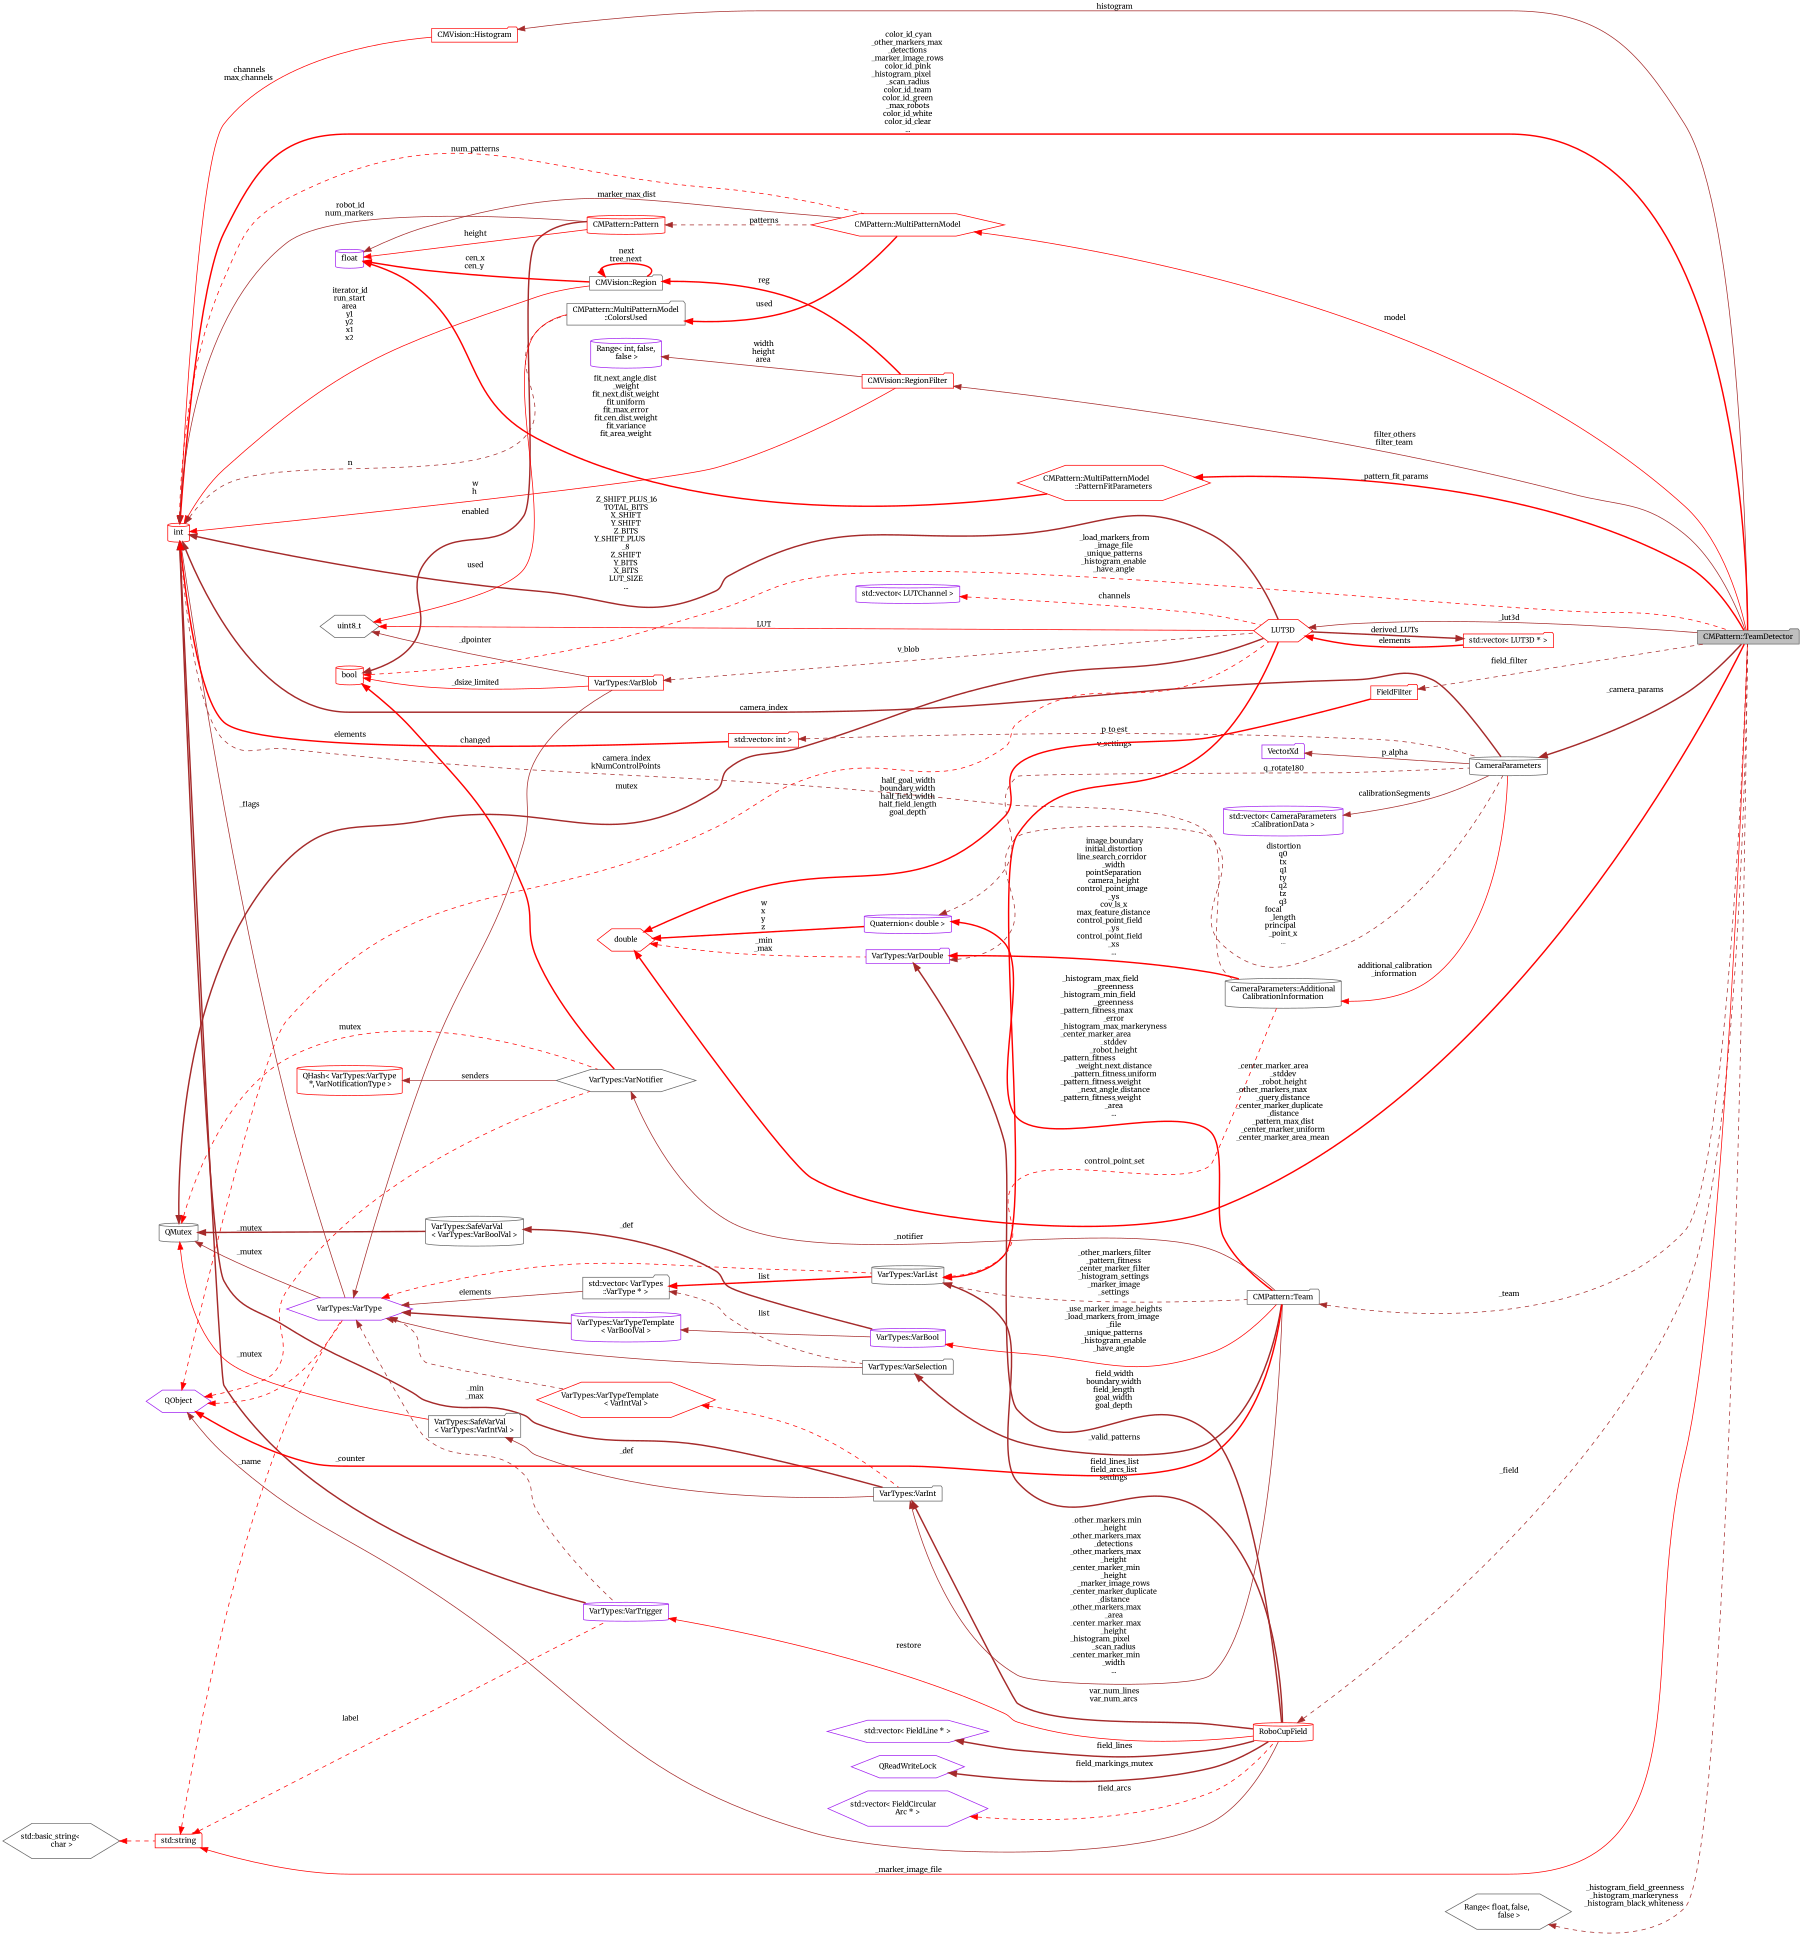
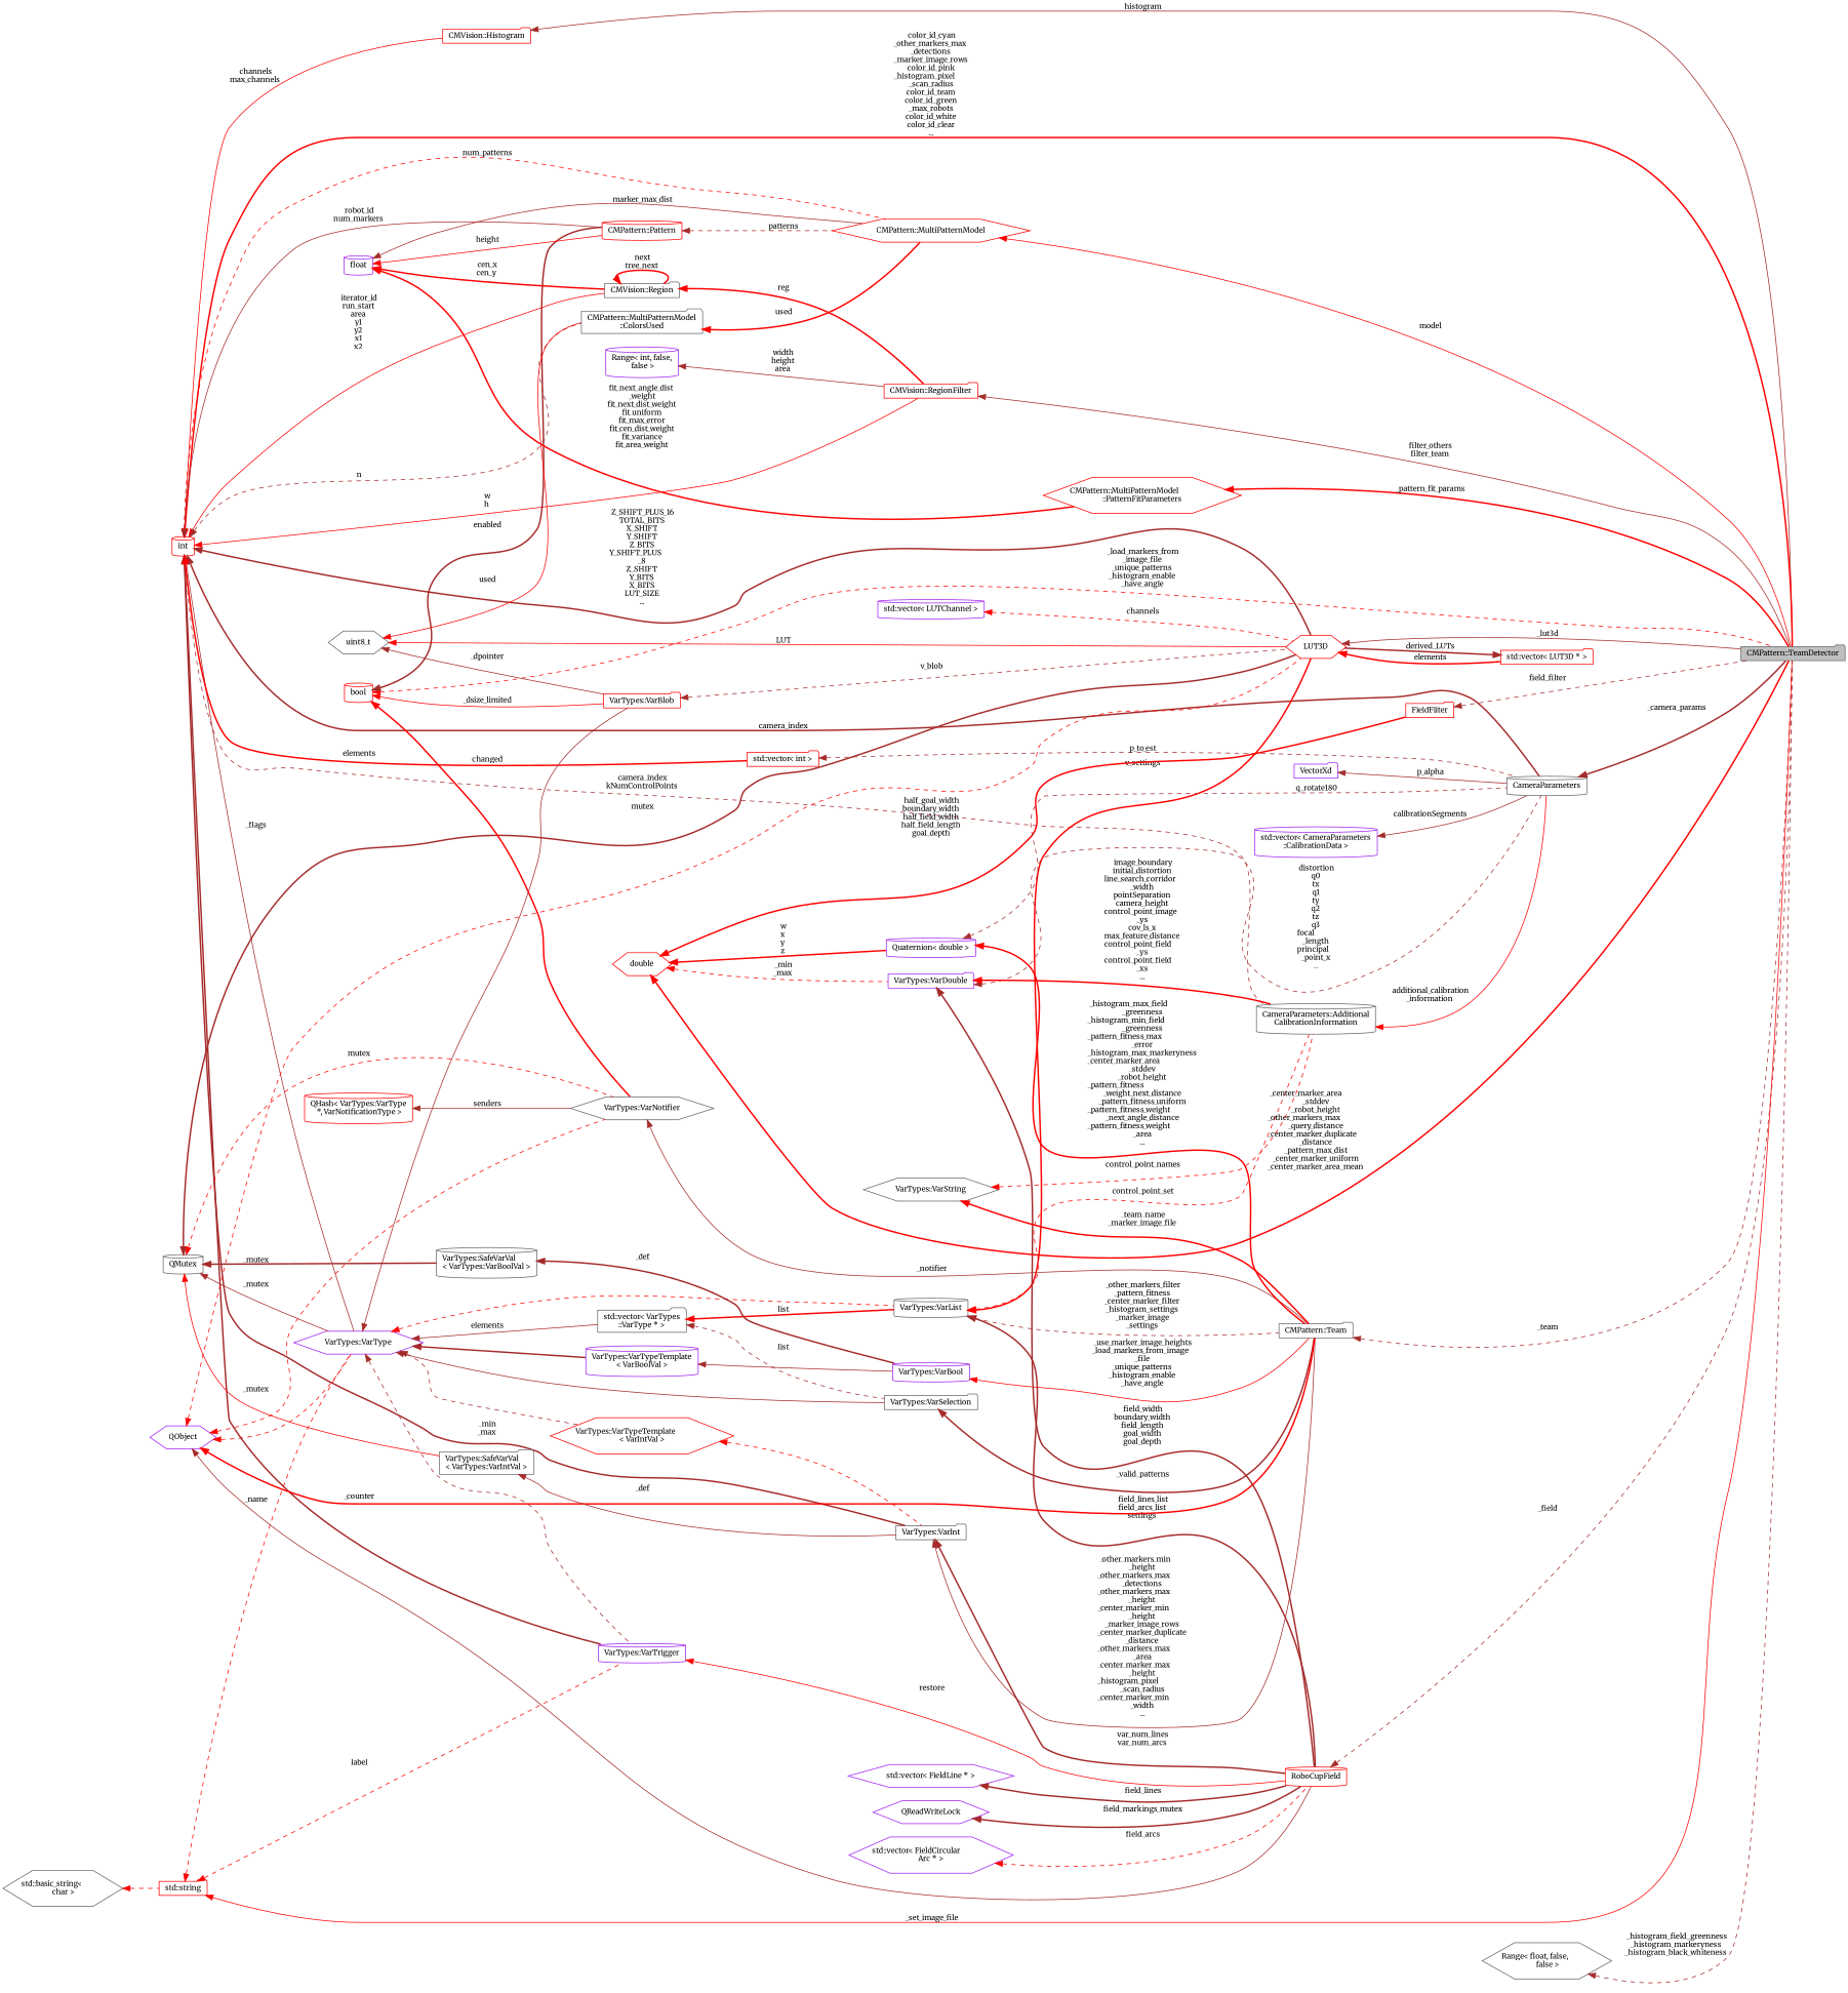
  digraph {
    fontname=Merriweather
    rankdir=LR
    node [color=gray40 fillcolor=white fontname=Merriweather fontsize=10 shape=cylinder style=filled]
    edge [color=brown dir=back fontname=Merriweather fontsize=10 labelfontname=Helvetica labelfontsize=10 style=bold]
    n1 [fillcolor=grey75 fontcolor=black height=0.2 label="CMPattern::TeamDetector" shape=folder width=0.4]
    n2 [color=red height=0.2 label="CMVision::Histogram" shape=folder width=0.4]
    n3 [color=red height=0.2 label=int width=0.4]
    n4 [color=purple height=0.2 label="VarTypes::VarType" shape=hexagon width=0.4]
    n5 [height=0.2 label="VarTypes::VarInt" shape=folder width=0.4]
    n6 [color=purple height=0.2 label="VarTypes::VarTrigger" width=0.4]
    n7 [height=0.2 label=CameraParameters width=0.4]
    n8 [height=0.2 label="CameraParameters::Additional\lCalibrationInformation" width=0.4]
    n9 [color=red height=0.2 label="std::vector\< int \>" shape=folder width=0.4]
    n10 [color=red height=0.2 label=LUT3D shape=hexagon width=0.4]
    n11 [color=red height=0.2 label="CMVision::RegionFilter" shape=folder width=0.4]
    n12 [height=0.2 label="CMVision::Region" shape=folder width=0.4]
    n13 [color=red height=0.2 label="CMPattern::MultiPatternModel" shape=hexagon width=0.4]
    n14 [height=0.2 label="CMPattern::MultiPatternModel\l::ColorsUsed" shape=folder width=0.4]
    n15 [color=red height=0.2 label="CMPattern::Pattern" width=0.4]
    n16 [height=0.2 label="VarTypes::VarList" width=0.4]
    n17 [height=0.2 label="std::vector\< VarTypes\l::VarType * \>" shape=folder width=0.4]
    n18 [color=red height=0.2 label="VarTypes::VarTypeTemplate\l\< VarIntVal \>" shape=hexagon width=0.4]
    n19 [color=purple height=0.2 label="VarTypes::VarTypeTemplate\l\< VarBoolVal \>" width=0.4]
    n20 [height=0.2 label="VarTypes::VarSelection" shape=folder width=0.4]
    n21 [color=red height=0.2 label="VarTypes::VarBlob" shape=folder width=0.4]
    n22 [height=0.2 label="CMPattern::Team" shape=folder width=0.4]
    n23 [color=red height=0.2 label=RoboCupField width=0.4]
    n24 [color=red height=0.2 label="std::vector\< LUT3D * \>" shape=folder width=0.4]
    n25 [color=purple height=0.2 label=QObject shape=hexagon width=0.4]
    n26 [height=0.2 label="VarTypes::VarNotifier" shape=hexagon width=0.4]
    n27 [color=purple height=0.2 label="VarTypes::VarBool" width=0.4]
    n28 [color=red height=0.2 label="std::string" shape=folder width=0.4]
    n29 [height=0.2 label="std::basic_string\<\l char \>" shape=hexagon width=0.4]
    n30 [height=0.2 label=QMutex width=0.4]
    n31 [height=0.2 label="VarTypes::SafeVarVal\l\< VarTypes::VarIntVal \>" shape=folder width=0.4]
    n32 [height=0.2 label="VarTypes::SafeVarVal\l\< VarTypes::VarBoolVal \>" width=0.4]
    n33 [color=red height=0.2 label="QHash\< VarTypes::VarType\l *, VarNotificationType \>" width=0.4]
    n34 [color=red height=0.2 label=bool width=0.4]
    n35 [color=purple height=0.2 label="VarTypes::VarDouble" shape=folder width=0.4]
    n36 [color=red height=0.2 label=double shape=hexagon width=0.4]
    n37 [color=red height=0.2 label=FieldFilter shape=folder width=0.4]
    n38 [color=purple height=0.2 label="Quaternion\< double \>" width=0.4]
+   n39 [height=0.2 label="VarTypes::VarString" shape=hexagon width=0.4]
    n40 [color=purple height=0.2 label="std::vector\< FieldCircular\lArc * \>" shape=hexagon width=0.4]
    n41 [color=purple height=0.2 label="std::vector\< FieldLine * \>" shape=hexagon width=0.4]
    n42 [color=purple height=0.2 label=QReadWriteLock shape=hexagon width=0.4]
    n43 [height=0.2 label="Range\< float, false,\l false \>" shape=hexagon width=0.4]
    n44 [color=purple height=0.2 label=VectorXd shape=folder width=0.4]
    n45 [color=purple height=0.2 label="std::vector\< CameraParameters\l::CalibrationData \>" width=0.4]
    n46 [height=0.2 label=uint8_t shape=hexagon width=0.4]
    n47 [color=purple height=0.2 label="std::vector\< LUTChannel \>" width=0.4]
    n48 [color=purple height=0.2 label="Range\< int, false,\l false \>" width=0.4]
    n49 [color=purple height=0.2 label=float width=0.4]
    n50 [color=red height=0.2 label="CMPattern::MultiPatternModel\l::PatternFitParameters" shape=hexagon width=0.4]
    n2 -> n1 [label=" histogram" style=solid]
    n3 -> n1 [color=red label=" color_id_cyan\n_other_markers_max\l_detections\n_marker_image_rows\ncolor_id_pink\n_histogram_pixel\l_scan_radius\ncolor_id_team\ncolor_id_green\n_max_robots\ncolor_id_white\ncolor_id_clear\n..."]
    n3 -> n2 [color=red label=" channels\nmax_channels" style=solid]
    n3 -> n4 [label=" _flags" style=solid]
    n3 -> n5 [label=" _min\n_max"]
    n3 -> n6 [label=" _counter"]
    n3 -> n7 [label=" camera_index"]
    n3 -> n8 [label=" camera_index\nkNumControlPoints" style=dashed]
    n3 -> n9 [color=red label=" elements"]
    n3 -> n10 [label=" Z_SHIFT_PLUS_16\nTOTAL_BITS\nX_SHIFT\nY_SHIFT\nZ_BITS\nY_SHIFT_PLUS\l_8\nZ_SHIFT\nY_BITS\nX_BITS\nLUT_SIZE\n..."]
    n3 -> n11 [color=red label=" w\nh" style=solid]
    n3 -> n12 [color=red label=" iterator_id\nrun_start\narea\ny1\ny2\nx1\nx2" style=solid]
    n3 -> n13 [color=red label=" num_patterns" style=dashed]
    n3 -> n14 [label=" n" style=dashed]
    n3 -> n15 [label=" robot_id\nnum_markers" style=solid]
    n4 -> n6 [style=dashed]
    n4 -> n16 [color=red style=dashed]
    n4 -> n17 [label=" elements" style=solid]
    n4 -> n18 [style=dashed]
    n4 -> n19
    n4 -> n20 [style=solid]
    n4 -> n21 [style=solid]
    n5 -> n22 [label=" _other_markers_min\l_height\n_other_markers_max\l_detections\n_other_markers_max\l_height\n_center_marker_min\l_height\n_marker_image_rows\n_center_marker_duplicate\l_distance\n_other_markers_max\l_area\n_center_marker_max\l_height\n_histogram_pixel\l_scan_radius\n_center_marker_min\l_width\n..." style=solid]
    n5 -> n23 [label=" var_num_lines\nvar_num_arcs"]
    n6 -> n23 [color=red label=" restore" style=solid]
    n7 -> n1 [label=" _camera_params"]
    n8 -> n7 [color=red label=" additional_calibration\l_information" style=solid]
    n9 -> n7 [label=" p_to_est" style=dashed]
    n10 -> n1 [label=" _lut3d" style=solid]
    n10 -> n24 [color=red label=" elements"]
    n11 -> n1 [label=" filter_others\nfilter_team" style=solid]
    n12 -> n11 [color=red label=" reg"]
    n12 -> n12 [color=red label=" next\ntree_next"]
    n13 -> n1 [color=red label=" model" style=solid]
    n14 -> n13 [color=red label=" used"]
    n15 -> n13 [label=" patterns" style=dashed]
    n16 -> n8 [color=red label=" control_point_set" style=dashed]
    n16 -> n10 [color=red label=" v_settings"]
    n16 -> n22 [label=" _other_markers_filter\n_pattern_fitness\n_center_marker_filter\n_histogram_settings\n_marker_image\n_settings" style=dashed]
    n16 -> n23 [label=" field_lines_list\nfield_arcs_list\nsettings"]
    n17 -> n16 [color=red label=" list"]
    n17 -> n20 [label=" list" style=dashed]
    n18 -> n5 [color=red style=dashed]
    n19 -> n27 [style=solid]
    n20 -> n22 [label=" _valid_patterns"]
    n21 -> n10 [label=" v_blob" style=dashed]
    n22 -> n1 [label=" _team" style=dashed]
    n23 -> n1 [label=" _field" style=dashed]
    n24 -> n10 [label=" derived_LUTs"]
    n25 -> n4 [color=red style=dashed]
    n25 -> n10 [color=red style=dashed]
    n25 -> n22 [color=red]
    n25 -> n23 [style=solid]
    n25 -> n26 [color=red style=dashed]
    n26 -> n22 [label=" _notifier" style=solid]
    n27 -> n22 [color=red label=" _use_marker_image_heights\n_load_markers_from_image\l_file\n_unique_patterns\n_histogram_enable\n_have_angle" style=solid]
-   n28 -> n1 [color=red label=" _marker_image_file" style=solid]
+   n28 -> n1 [color=red label=" _set_image_file" style=solid]
    n28 -> n4 [color=red label=" _name" style=dashed]
    n28 -> n6 [color=red label=" label" style=dashed]
    n29 -> n28 [color=red style=dashed]
    n30 -> n4 [label=" _mutex" style=solid]
    n30 -> n10 [label=" mutex"]
    n30 -> n26 [color=red label=" mutex" style=dashed]
    n30 -> n31 [color=red label=" _mutex" style=solid]
    n30 -> n32 [label=" _mutex"]
    n31 -> n5 [label=" _def" style=solid]
    n32 -> n27 [label=" _def"]
    n33 -> n26 [label=" senders" style=solid]
    n34 -> n1 [color=red label=" _load_markers_from\l_image_file\n_unique_patterns\n_histogram_enable\n_have_angle" style=dashed]
    n34 -> n15 [label=" enabled"]
    n34 -> n21 [color=red label=" _dsize_limited" style=solid]
    n34 -> n26 [color=red label=" changed"]
    n35 -> n7 [label=" distortion\nq0\ntx\nq1\nty\nq2\ntz\nq3\nfocal\l_length\nprincipal\l_point_x\n..." style=dashed]
    n35 -> n8 [color=red label=" image_boundary\ninitial_distortion\nline_search_corridor\l_width\npointSeparation\ncamera_height\ncontrol_point_image\l_ys\ncov_ls_x\nmax_feature_distance\ncontrol_point_field\l_ys\ncontrol_point_field\l_xs\n..."]
    n35 -> n23 [label=" field_width\nboundary_width\nfield_length\ngoal_width\ngoal_depth"]
    n36 -> n1 [color=red label=" _center_marker_area\l_stddev\n_robot_height\n_other_markers_max\l_query_distance\n_center_marker_duplicate\l_distance\n_pattern_max_dist\n_center_marker_uniform\n_center_marker_area_mean"]
    n36 -> n35 [color=red label=" _min\n_max" style=dashed]
    n36 -> n37 [color=red label=" half_goal_width\nboundary_width\nhalf_field_width\nhalf_field_length\ngoal_depth"]
    n36 -> n38 [color=red label=" w\nx\ny\nz"]
    n37 -> n1 [label=" field_filter" style=dashed]
    n38 -> n7 [label=" q_rotate180" style=dashed]
    n38 -> n22 [color=red label=" _histogram_max_field\l_greenness\n_histogram_min_field\l_greenness\n_pattern_fitness_max\l_error\n_histogram_max_markeryness\n_center_marker_area\l_stddev\n_robot_height\n_pattern_fitness\l_weight_next_distance\n_pattern_fitness_uniform\n_pattern_fitness_weight\l_next_angle_distance\n_pattern_fitness_weight\l_area\n..."]
+   n39 -> n8 [color=red label=" control_point_names" style=dashed]
+   n39 -> n22 [color=red label=" _team_name\n_marker_image_file"]
    n40 -> n23 [color=red label=" field_arcs" style=dashed]
    n41 -> n23 [label=" field_lines"]
    n42 -> n23 [label=" field_markings_mutex"]
    n43 -> n1 [label=" _histogram_field_greenness\n_histogram_markeryness\n_histogram_black_whiteness" style=dashed]
    n44 -> n7 [label=" p_alpha" style=solid]
    n45 -> n7 [label=" calibrationSegments" style=solid]
    n46 -> n10 [color=red label=" LUT" style=solid]
    n46 -> n14 [color=red label=" used" style=solid]
    n46 -> n21 [label=" _dpointer" style=solid]
    n47 -> n10 [color=red label=" channels" style=dashed]
    n48 -> n11 [label=" width\nheight\narea" style=solid]
    n49 -> n12 [color=red label=" cen_x\ncen_y"]
    n49 -> n13 [label=" marker_max_dist" style=solid]
    n49 -> n15 [color=red label=" height" style=solid]
    n49 -> n50 [color=red label=" fit_next_angle_dist\l_weight\nfit_next_dist_weight\nfit_uniform\nfit_max_error\nfit_cen_dist_weight\nfit_variance\nfit_area_weight"]
    n50 -> n1 [color=red label=" _pattern_fit_params"]
  }
